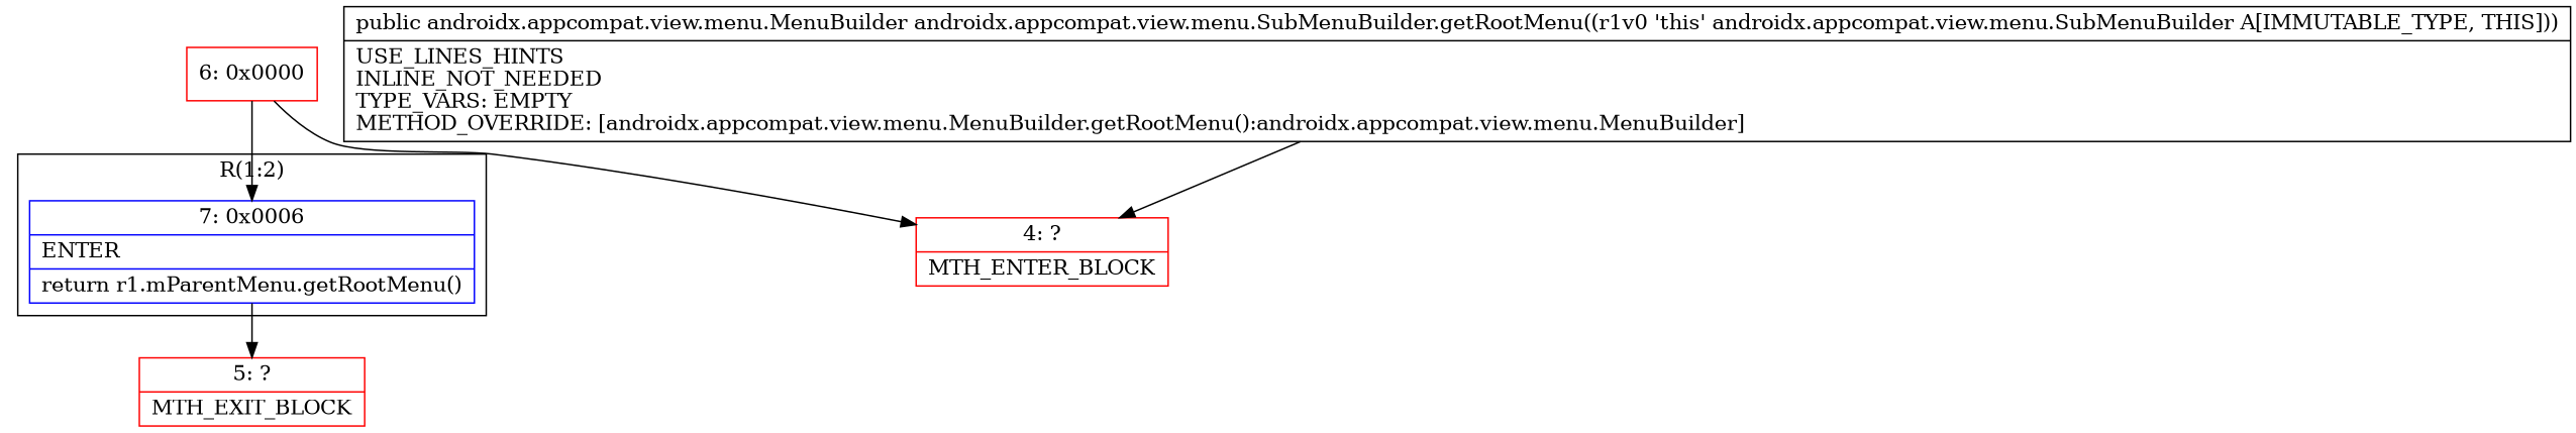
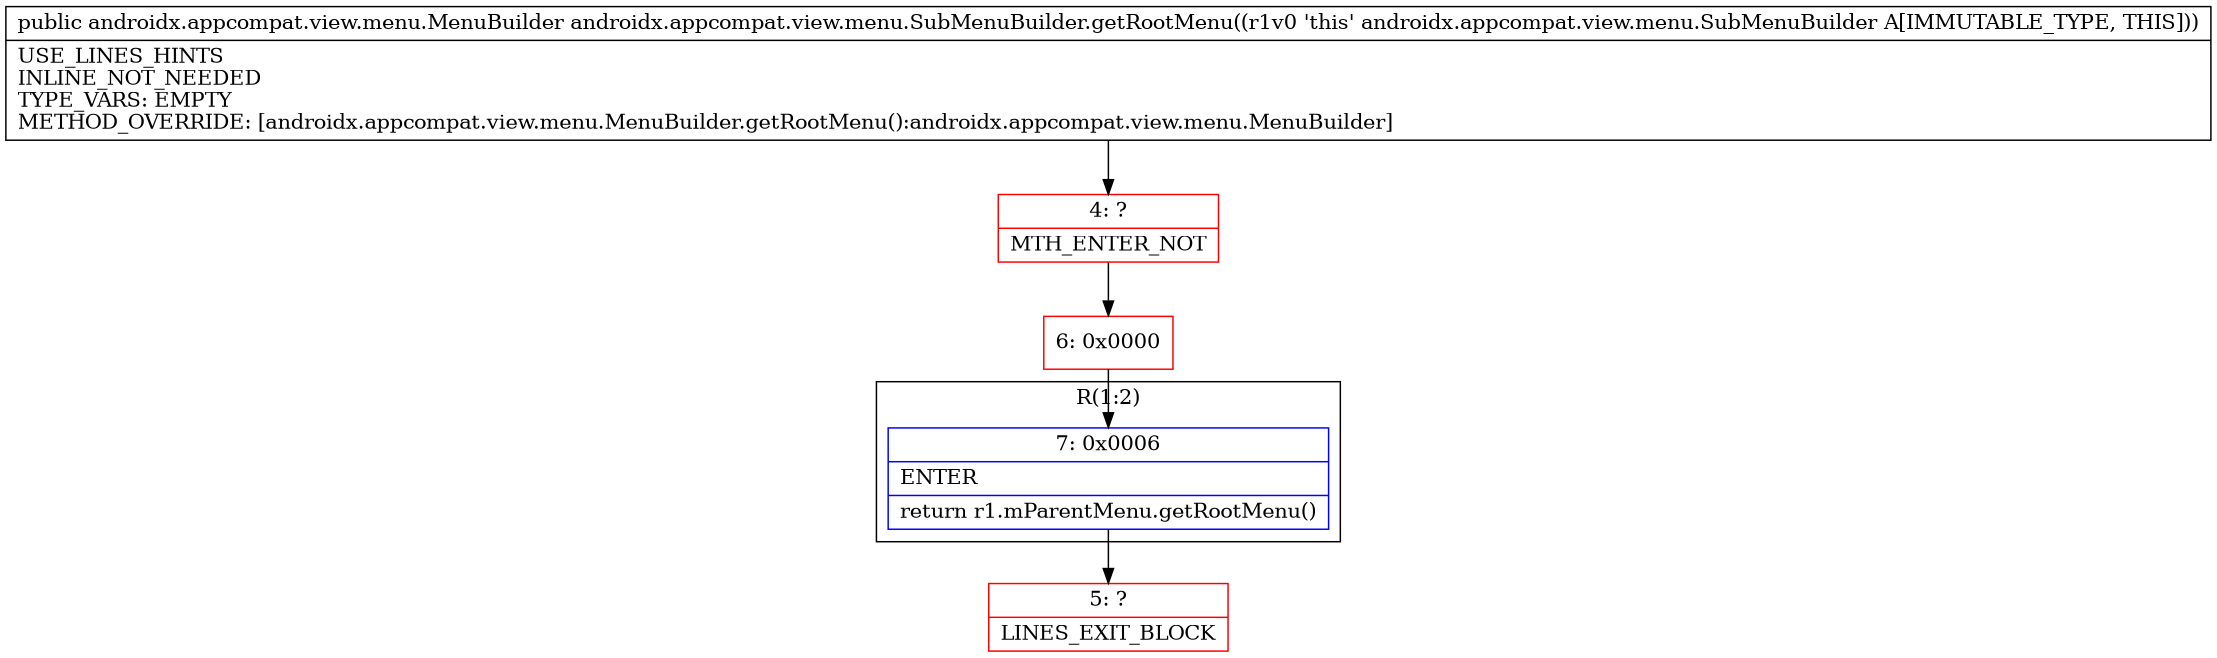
  digraph {
    node [color=red shape=record]
    n1 [color=blue label="{7\:\ 0x0006|ENTER\l|return r1.mParentMenu.getRootMenu()\l}"]
-   n2 [label="{5\:\ ?|MTH_EXIT_BLOCK\l}"]
-   n3 [label="{4\:\ ?|MTH_ENTER_BLOCK\l}"]
+   n2 [label="{5\:\ ?|LINES_EXIT_BLOCK\l}"]
+   n3 [label="{4\:\ ?|MTH_ENTER_NOT\l}"]
    n4 [label="{6\:\ 0x0000}"]
    n5 [label="{public androidx.appcompat.view.menu.MenuBuilder androidx.appcompat.view.menu.SubMenuBuilder.getRootMenu((r1v0 'this' androidx.appcompat.view.menu.SubMenuBuilder A[IMMUTABLE_TYPE, THIS]))  | USE_LINES_HINTS\lINLINE_NOT_NEEDED\lTYPE_VARS: EMPTY\lMETHOD_OVERRIDE: [androidx.appcompat.view.menu.MenuBuilder.getRootMenu():androidx.appcompat.view.menu.MenuBuilder]\l}" color=""]
    subgraph cluster_1 {
      label="R(1:2)"
      n1
    }
    n1 -> n2
-   n4 -> n3
+   n3 -> n4
    n4 -> n1
    n5 -> n3
  }
